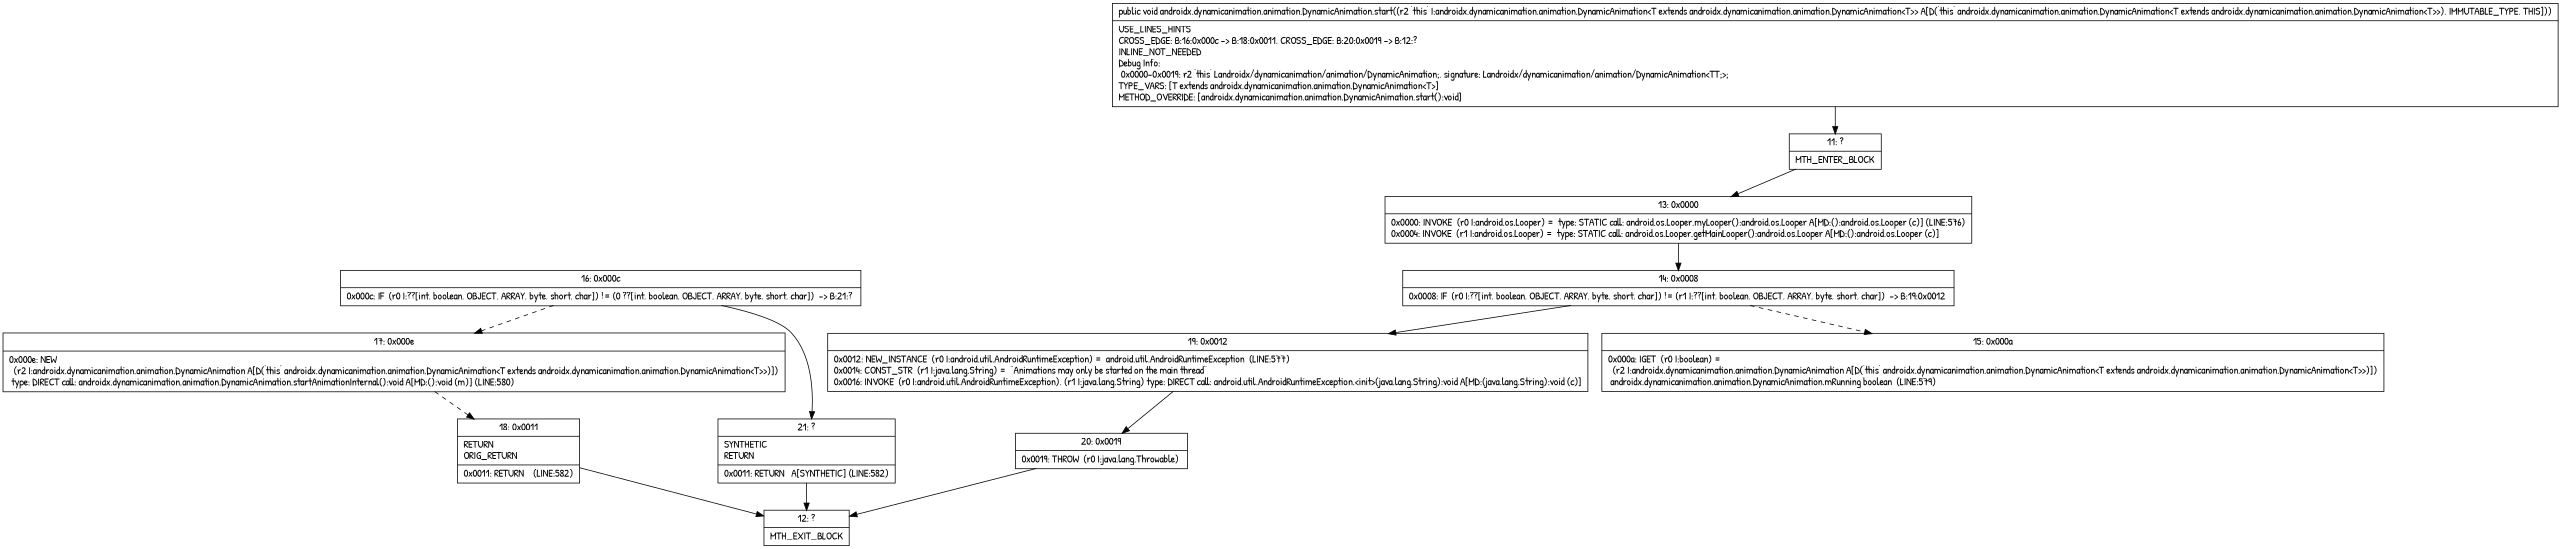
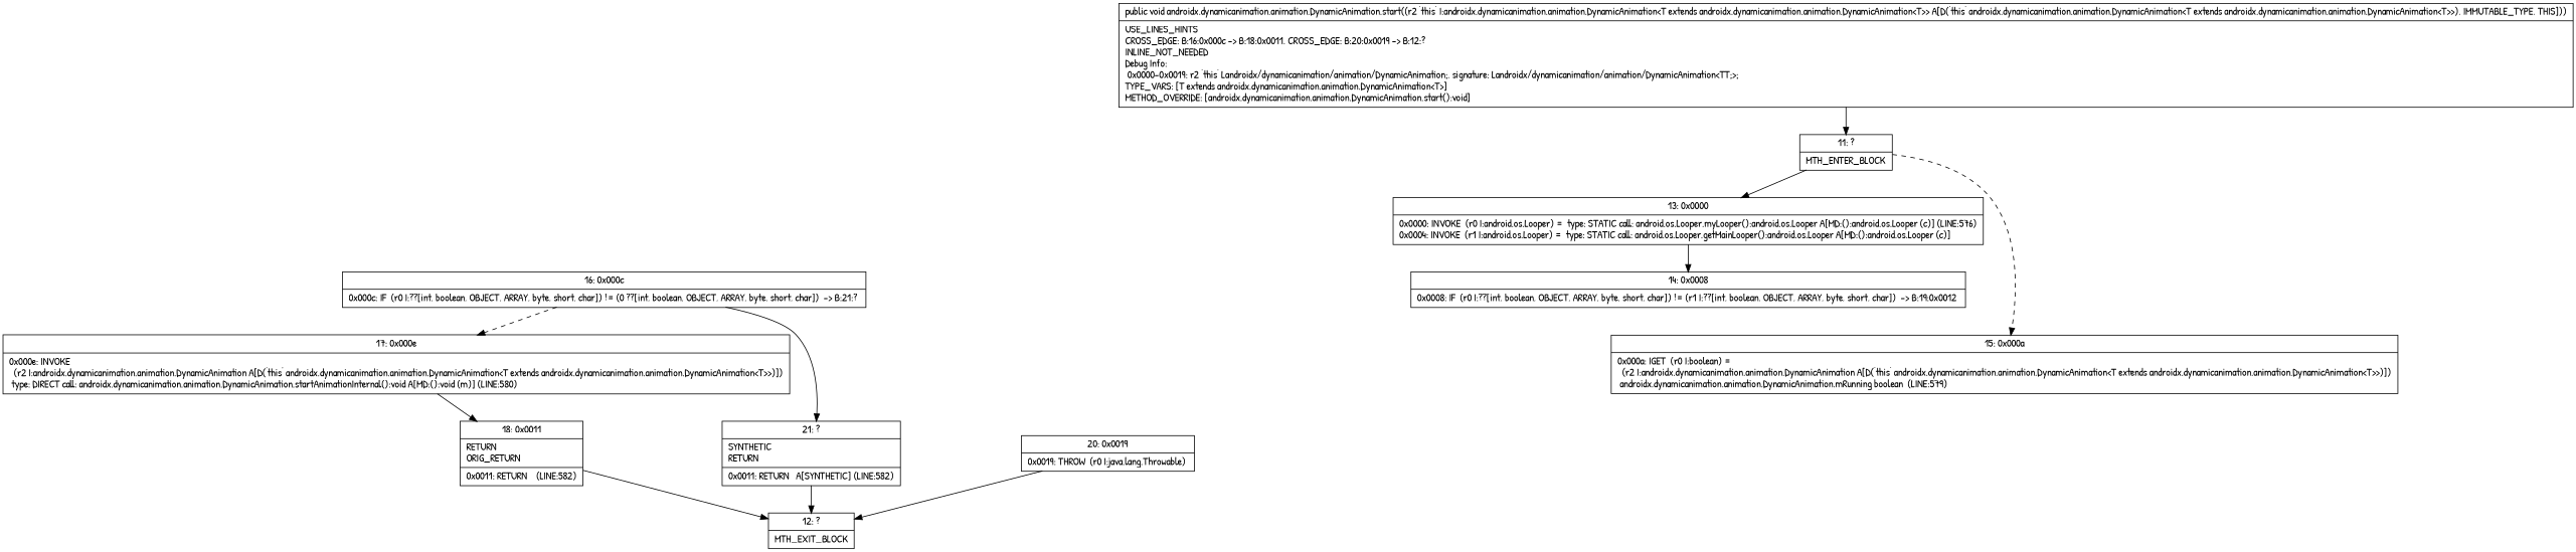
  digraph {
    fontname="Patrick Hand"
    node [fontname="Patrick Hand" shape=record]
    edge [fontname="Patrick Hand"]
    n1 [label="{11\:\ ?|MTH_ENTER_BLOCK\l}"]
    n2 [label="{13\:\ 0x0000|0x0000: INVOKE  (r0 I:android.os.Looper) =  type: STATIC call: android.os.Looper.myLooper():android.os.Looper A[MD:():android.os.Looper (c)] (LINE:576)\l0x0004: INVOKE  (r1 I:android.os.Looper) =  type: STATIC call: android.os.Looper.getMainLooper():android.os.Looper A[MD:():android.os.Looper (c)]\l}"]
    n3 [label="{14\:\ 0x0008|0x0008: IF  (r0 I:??[int, boolean, OBJECT, ARRAY, byte, short, char]) != (r1 I:??[int, boolean, OBJECT, ARRAY, byte, short, char])  \-\> B:19:0x0012 \l}"]
    n4 [label="{15\:\ 0x000a|0x000a: IGET  (r0 I:boolean) = \l  (r2 I:androidx.dynamicanimation.animation.DynamicAnimation A[D('this' androidx.dynamicanimation.animation.DynamicAnimation\<T extends androidx.dynamicanimation.animation.DynamicAnimation\<T\>\>)])\l androidx.dynamicanimation.animation.DynamicAnimation.mRunning boolean  (LINE:579)\l}"]
-   n5 [label="{19\:\ 0x0012|0x0012: NEW_INSTANCE  (r0 I:android.util.AndroidRuntimeException) =  android.util.AndroidRuntimeException  (LINE:577)\l0x0014: CONST_STR  (r1 I:java.lang.String) =  \"Animations may only be started on the main thread\" \l0x0016: INVOKE  (r0 I:android.util.AndroidRuntimeException), (r1 I:java.lang.String) type: DIRECT call: android.util.AndroidRuntimeException.\<init\>(java.lang.String):void A[MD:(java.lang.String):void (c)]\l}"]
    n6 [label="{20\:\ 0x0019|0x0019: THROW  (r0 I:java.lang.Throwable) \l}"]
    n7 [label="{16\:\ 0x000c|0x000c: IF  (r0 I:??[int, boolean, OBJECT, ARRAY, byte, short, char]) != (0 ??[int, boolean, OBJECT, ARRAY, byte, short, char])  \-\> B:21:? \l}"]
-   n8 [label="{17\:\ 0x000e|0x000e: NEW  \l  (r2 I:androidx.dynamicanimation.animation.DynamicAnimation A[D('this' androidx.dynamicanimation.animation.DynamicAnimation\<T extends androidx.dynamicanimation.animation.DynamicAnimation\<T\>\>)])\l type: DIRECT call: androidx.dynamicanimation.animation.DynamicAnimation.startAnimationInternal():void A[MD:():void (m)] (LINE:580)\l}"]
+   n8 [label="{17\:\ 0x000e|0x000e: INVOKE  \l  (r2 I:androidx.dynamicanimation.animation.DynamicAnimation A[D('this' androidx.dynamicanimation.animation.DynamicAnimation\<T extends androidx.dynamicanimation.animation.DynamicAnimation\<T\>\>)])\l type: DIRECT call: androidx.dynamicanimation.animation.DynamicAnimation.startAnimationInternal():void A[MD:():void (m)] (LINE:580)\l}"]
    n9 [label="{21\:\ ?|SYNTHETIC\lRETURN\l|0x0011: RETURN   A[SYNTHETIC] (LINE:582)\l}"]
    n10 [label="{18\:\ 0x0011|RETURN\lORIG_RETURN\l|0x0011: RETURN    (LINE:582)\l}"]
    n11 [label="{12\:\ ?|MTH_EXIT_BLOCK\l}"]
    n12 [label="{public void androidx.dynamicanimation.animation.DynamicAnimation.start((r2 'this' I:androidx.dynamicanimation.animation.DynamicAnimation\<T extends androidx.dynamicanimation.animation.DynamicAnimation\<T\>\> A[D('this' androidx.dynamicanimation.animation.DynamicAnimation\<T extends androidx.dynamicanimation.animation.DynamicAnimation\<T\>\>), IMMUTABLE_TYPE, THIS]))  | USE_LINES_HINTS\lCROSS_EDGE: B:16:0x000c \-\> B:18:0x0011, CROSS_EDGE: B:20:0x0019 \-\> B:12:?\lINLINE_NOT_NEEDED\lDebug Info:\l  0x0000\-0x0019: r2 'this' Landroidx\/dynamicanimation\/animation\/DynamicAnimation;, signature: Landroidx\/dynamicanimation\/animation\/DynamicAnimation\<TT;\>;\lTYPE_VARS: [T extends androidx.dynamicanimation.animation.DynamicAnimation\<T\>]\lMETHOD_OVERRIDE: [androidx.dynamicanimation.animation.DynamicAnimation.start():void]\l}"]
    n1 -> n2
    n2 -> n3
-   n3 -> n4 [style=dashed]
-   n3 -> n5
-   n5 -> n6
+   n1 -> n4 [style=dashed]
    n6 -> n11
    n7 -> n8 [style=dashed]
    n7 -> n9
-   n8 -> n10 [style=dashed]
+   n8 -> n10
    n9 -> n11
    n10 -> n11
    n12 -> n1
  }
